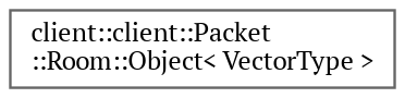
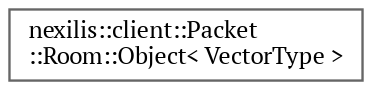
  digraph {
    rankdir=LR
    fontname="PT Serif"
-   n1 [color=grey40 fillcolor=white fontname="PT Serif" fontsize=10 height=0.2 label="client::client::Packet\l::Room::Object\< VectorType \>" shape=box style=filled width=0.4]
+   n1 [color=grey40 fillcolor=white fontname="PT Serif" fontsize=10 height=0.2 label="nexilis::client::Packet\l::Room::Object\< VectorType \>" shape=box style=filled width=0.4]
  }
